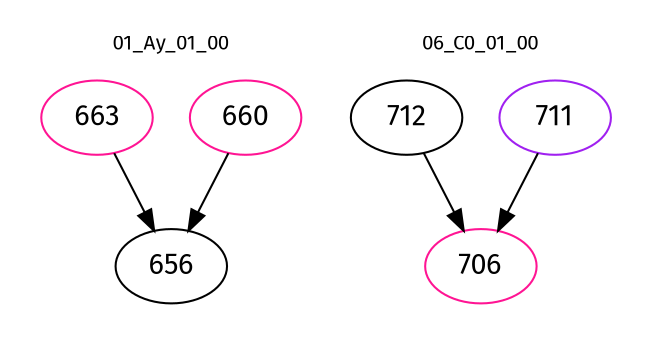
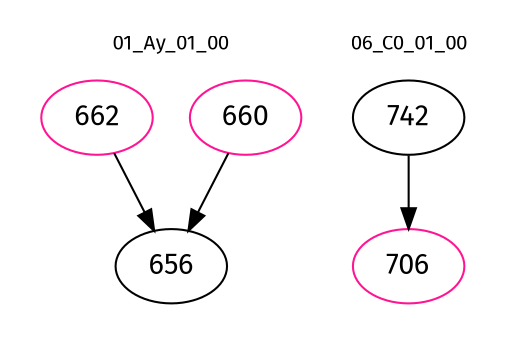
  digraph {
    fontname="Fira Sans"
    node [color=deeppink fontname="Fira Sans"]
    edge [color=black fontname="Fira Sans"]
    n1 [label=660]
    n2 [color=black label=656]
-   n3 [label=663]
-   n4 [color=purple label=711]
+   n3 [label=662]
    n5 [label=706]
-   n6 [color=black label=712]
+   n6 [color=black label=742]
    subgraph cluster_1 {
      color=white
      fontsize=10
      label="01_Ay_01_00"
      n1
      n2
      n3
    }
    subgraph cluster_2 {
      color=white
      fontsize=10
      label="06_C0_01_00"
-     n4
      n5
      n6
    }
    n1 -> n2
    n3 -> n2
-   n4 -> n5
    n6 -> n5
  }
